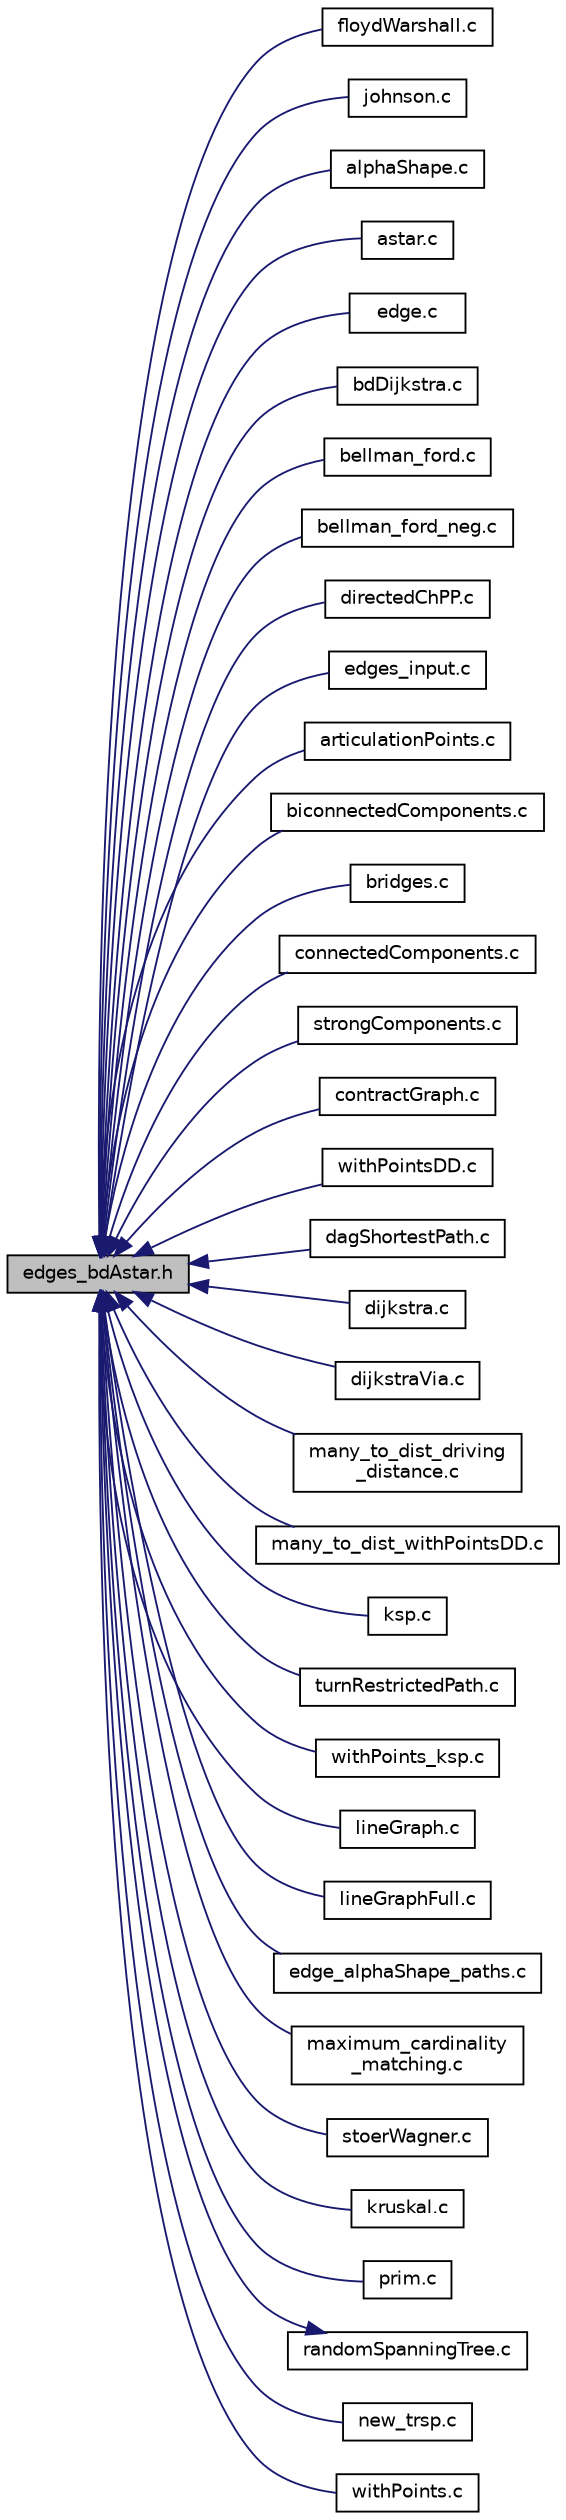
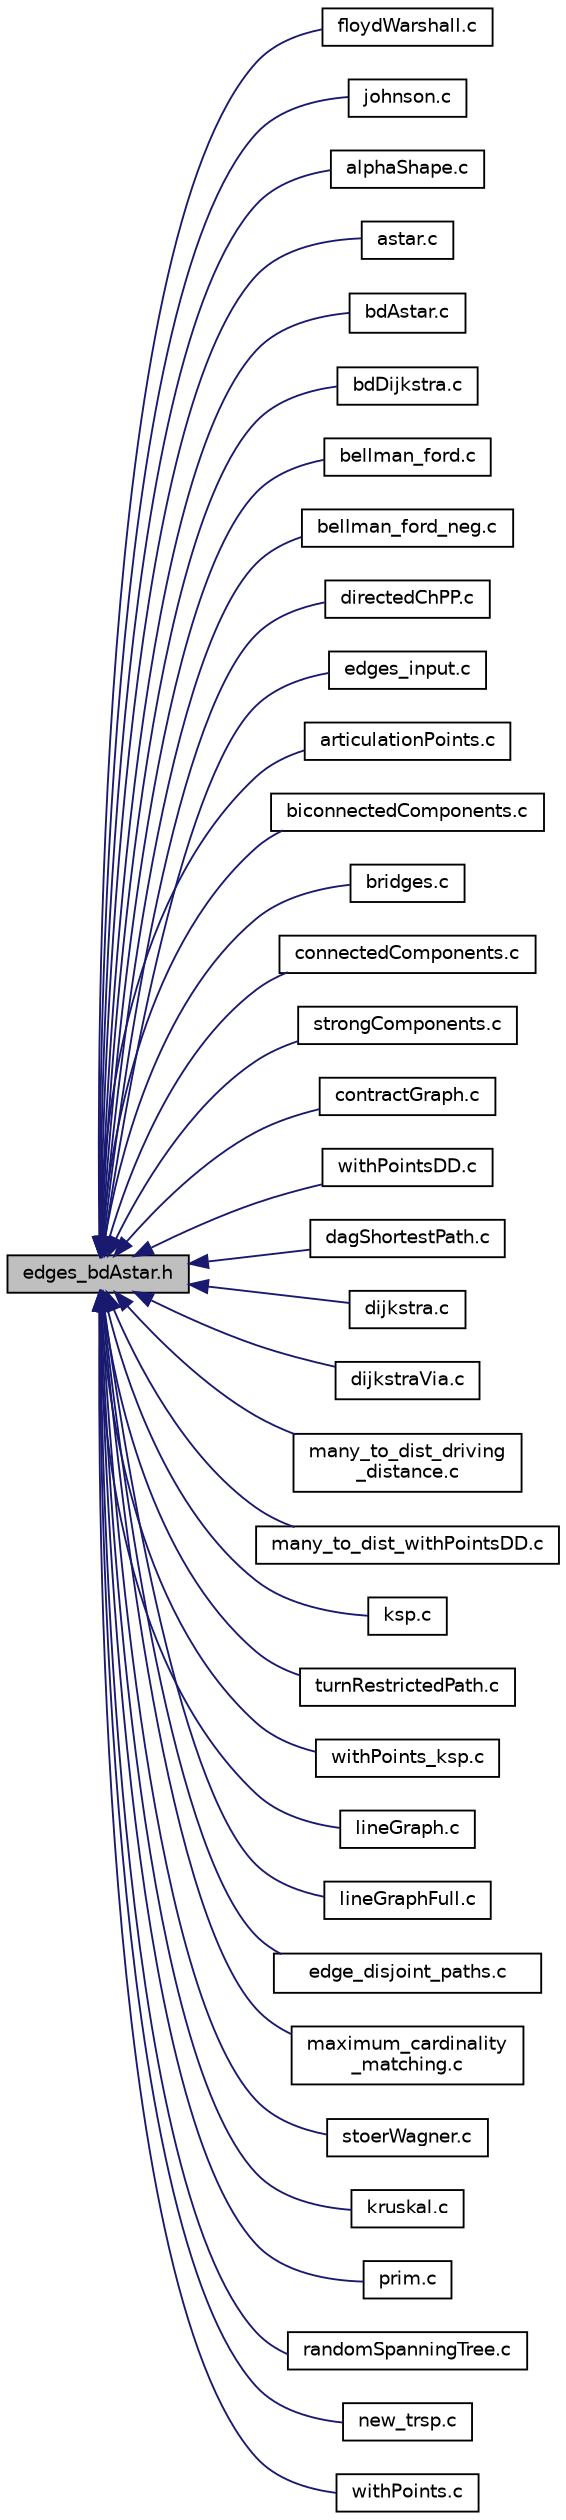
  digraph {
    rankdir=LR
    node [color=black fillcolor=white fontname=Helvetica fontsize=10 shape=record style=filled]
    edge [color=midnightblue dir=back fontname=Helvetica fontsize=10 labelfontname=Helvetica labelfontsize=10 style=solid]
    n1 [fillcolor=grey75 fontcolor=black height=0.2 label="edges_bdAstar.h" width=0.4]
    n2 [height=0.2 label="floydWarshall.c" width=0.4]
    n3 [height=0.2 label="johnson.c" width=0.4]
    n4 [height=0.2 label="alphaShape.c" width=0.4]
    n5 [height=0.2 label="astar.c" width=0.4]
-   n6 [height=0.2 label="edge.c" width=0.4]
+   n6 [height=0.2 label="bdAstar.c" width=0.4]
    n7 [height=0.2 label="bdDijkstra.c" width=0.4]
    n8 [height=0.2 label="bellman_ford.c" width=0.4]
    n9 [height=0.2 label="bellman_ford_neg.c" width=0.4]
    n10 [height=0.2 label="directedChPP.c" width=0.4]
    n11 [height=0.2 label="edges_input.c" width=0.4]
    n12 [height=0.2 label="articulationPoints.c" width=0.4]
    n13 [height=0.2 label="biconnectedComponents.c" width=0.4]
    n14 [height=0.2 label="bridges.c" width=0.4]
    n15 [height=0.2 label="connectedComponents.c" width=0.4]
    n16 [height=0.2 label="strongComponents.c" width=0.4]
    n17 [height=0.2 label="contractGraph.c" width=0.4]
    n18 [height=0.2 label="withPointsDD.c" width=0.4]
    n19 [height=0.2 label="dagShortestPath.c" width=0.4]
    n20 [height=0.2 label="dijkstra.c" width=0.4]
    n21 [height=0.2 label="dijkstraVia.c" width=0.4]
    n22 [height=0.2 label="many_to_dist_driving\l_distance.c" width=0.4]
    n23 [height=0.2 label="many_to_dist_withPointsDD.c" width=0.4]
    n24 [height=0.2 label="ksp.c" width=0.4]
    n25 [height=0.2 label="turnRestrictedPath.c" width=0.4]
    n26 [height=0.2 label="withPoints_ksp.c" width=0.4]
    n27 [height=0.2 label="lineGraph.c" width=0.4]
    n28 [height=0.2 label="lineGraphFull.c" width=0.4]
-   n29 [height=0.2 label="edge_alphaShape_paths.c" width=0.4]
+   n29 [height=0.2 label="edge_disjoint_paths.c" width=0.4]
    n30 [height=0.2 label="maximum_cardinality\l_matching.c" width=0.4]
    n31 [height=0.2 label="stoerWagner.c" width=0.4]
    n32 [height=0.2 label="kruskal.c" width=0.4]
    n33 [height=0.2 label="prim.c" width=0.4]
    n34 [height=0.2 label="randomSpanningTree.c" width=0.4]
    n35 [height=0.2 label="new_trsp.c" width=0.4]
    n36 [height=0.2 label="withPoints.c" width=0.4]
    n1 -> n2
    n1 -> n3
    n1 -> n4
    n1 -> n5
    n1 -> n6
    n1 -> n7
    n1 -> n8
    n1 -> n9
    n1 -> n10
    n1 -> n11
    n1 -> n12
    n1 -> n13
    n1 -> n14
    n1 -> n15
    n1 -> n16
    n1 -> n17
    n1 -> n18
    n1 -> n19
    n1 -> n20
    n1 -> n21
    n1 -> n22
    n1 -> n23
    n1 -> n24
    n1 -> n25
    n1 -> n26
    n1 -> n27
    n1 -> n28
    n1 -> n29
    n1 -> n30
    n1 -> n31
    n1 -> n32
    n1 -> n33
-   n34 -> n1
+   n1 -> n34
    n1 -> n35
    n1 -> n36
  }
